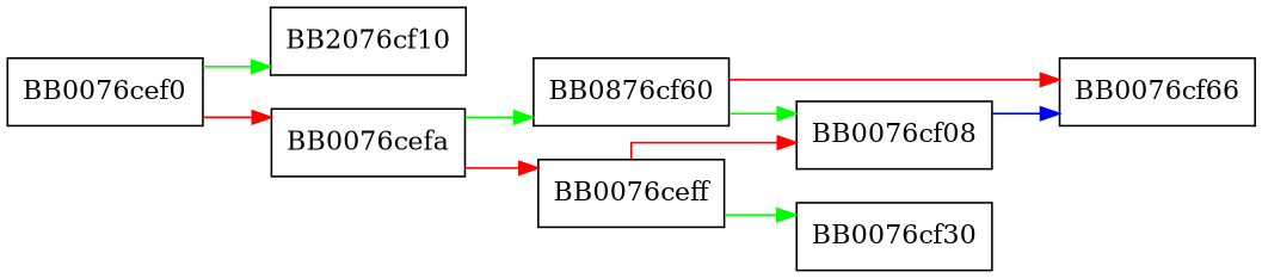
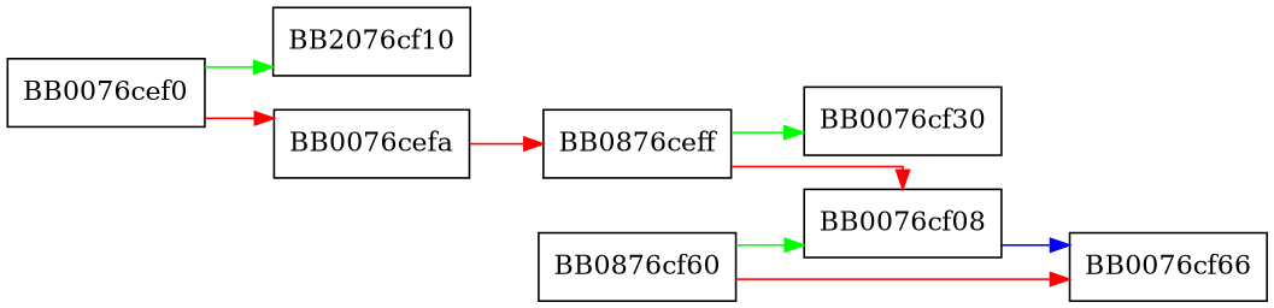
  digraph {
    rankdir=LR
    splines=ortho
    node [shape=box]
    edge [color=green]
    n1 [label=BB2076cf10]
    BB0076cef0
    BB0076cefa
    n4 [label=BB0876cf60]
-   BB0076ceff
+   BB0076ceff [label=BB0876ceff]
    BB0076cf08
    BB0076cf66
    BB0076cf30
    BB0076cef0 -> n1
    BB0076cef0 -> BB0076cefa [color=red]
-   BB0076cefa -> n4
    BB0076cefa -> BB0076ceff [color=red]
    n4 -> BB0076cf08
    n4 -> BB0076cf66 [color=red]
    BB0076ceff -> BB0076cf08 [color=red]
    BB0076ceff -> BB0076cf30
    BB0076cf08 -> BB0076cf66 [color=blue]
  }
